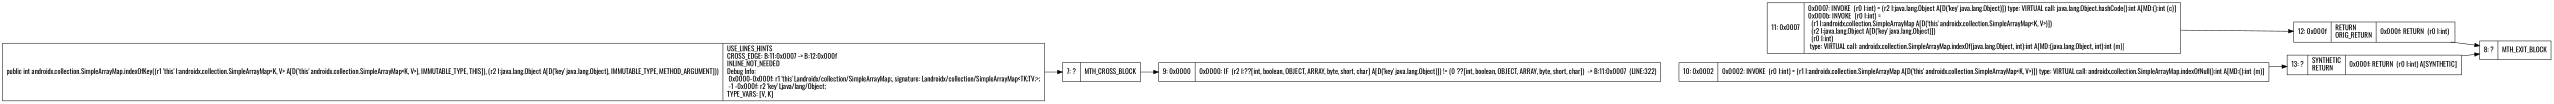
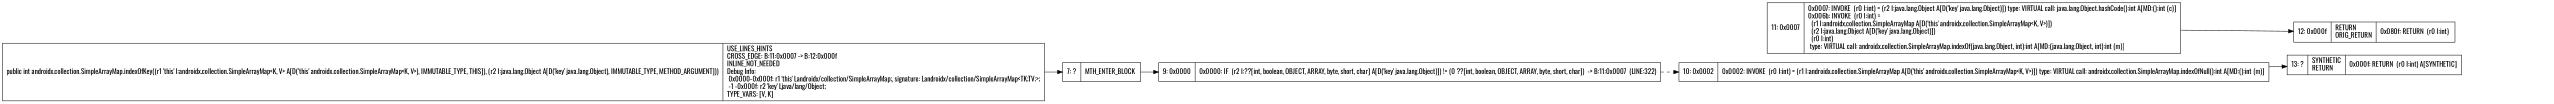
  digraph {
    fontname=Oswald
    rankdir=LR
    node [fontname=Oswald shape=record]
    edge [fontname=Oswald]
-   n1 [label="{7\:\ ?|MTH_CROSS_BLOCK\l}"]
+   n1 [label="{7\:\ ?|MTH_ENTER_BLOCK\l}"]
    n2 [label="{9\:\ 0x0000|0x0000: IF  (r2 I:??[int, boolean, OBJECT, ARRAY, byte, short, char] A[D('key' java.lang.Object)]) != (0 ??[int, boolean, OBJECT, ARRAY, byte, short, char])  \-\> B:11:0x0007  (LINE:322)\l}"]
    n3 [label="{10\:\ 0x0002|0x0002: INVOKE  (r0 I:int) = (r1 I:androidx.collection.SimpleArrayMap A[D('this' androidx.collection.SimpleArrayMap\<K, V\>)]) type: VIRTUAL call: androidx.collection.SimpleArrayMap.indexOfNull():int A[MD:():int (m)]\l}"]
    n4 [label="{13\:\ ?|SYNTHETIC\lRETURN\l|0x000f: RETURN  (r0 I:int) A[SYNTHETIC]\l}"]
-   n5 [label="{11\:\ 0x0007|0x0007: INVOKE  (r0 I:int) = (r2 I:java.lang.Object A[D('key' java.lang.Object)]) type: VIRTUAL call: java.lang.Object.hashCode():int A[MD:():int (c)]\l0x000b: INVOKE  (r0 I:int) = \l  (r1 I:androidx.collection.SimpleArrayMap A[D('this' androidx.collection.SimpleArrayMap\<K, V\>)])\l  (r2 I:java.lang.Object A[D('key' java.lang.Object)])\l  (r0 I:int)\l type: VIRTUAL call: androidx.collection.SimpleArrayMap.indexOf(java.lang.Object, int):int A[MD:(java.lang.Object, int):int (m)]\l}"]
-   n6 [label="{12\:\ 0x000f|RETURN\lORIG_RETURN\l|0x000f: RETURN  (r0 I:int) \l}"]
-   n7 [label="{8\:\ ?|MTH_EXIT_BLOCK\l}"]
+   n5 [label="{11\:\ 0x0007|0x0007: INVOKE  (r0 I:int) = (r2 I:java.lang.Object A[D('key' java.lang.Object)]) type: VIRTUAL call: java.lang.Object.hashCode():int A[MD:():int (c)]\l0x006b: INVOKE  (r0 I:int) = \l  (r1 I:androidx.collection.SimpleArrayMap A[D('this' androidx.collection.SimpleArrayMap\<K, V\>)])\l  (r2 I:java.lang.Object A[D('key' java.lang.Object)])\l  (r0 I:int)\l type: VIRTUAL call: androidx.collection.SimpleArrayMap.indexOf(java.lang.Object, int):int A[MD:(java.lang.Object, int):int (m)]\l}"]
+   n6 [label="{12\:\ 0x000f|RETURN\lORIG_RETURN\l|0x080f: RETURN  (r0 I:int) \l}"]
    n8 [label="{public int androidx.collection.SimpleArrayMap.indexOfKey((r1 'this' I:androidx.collection.SimpleArrayMap\<K, V\> A[D('this' androidx.collection.SimpleArrayMap\<K, V\>), IMMUTABLE_TYPE, THIS]), (r2 I:java.lang.Object A[D('key' java.lang.Object), IMMUTABLE_TYPE, METHOD_ARGUMENT]))  | USE_LINES_HINTS\lCROSS_EDGE: B:11:0x0007 \-\> B:12:0x000f\lINLINE_NOT_NEEDED\lDebug Info:\l  0x0000\-0x000f: r1 'this' Landroidx\/collection\/SimpleArrayMap;, signature: Landroidx\/collection\/SimpleArrayMap\<TK;TV;\>;\l  \-1 \-0x000f: r2 'key' Ljava\/lang\/Object;\lTYPE_VARS: [V, K]\l}"]
    n1 -> n2
+   n2 -> n3 [style=dashed]
    n3 -> n4
-   n4 -> n7
    n5 -> n6
-   n6 -> n7
    n8 -> n1
  }
